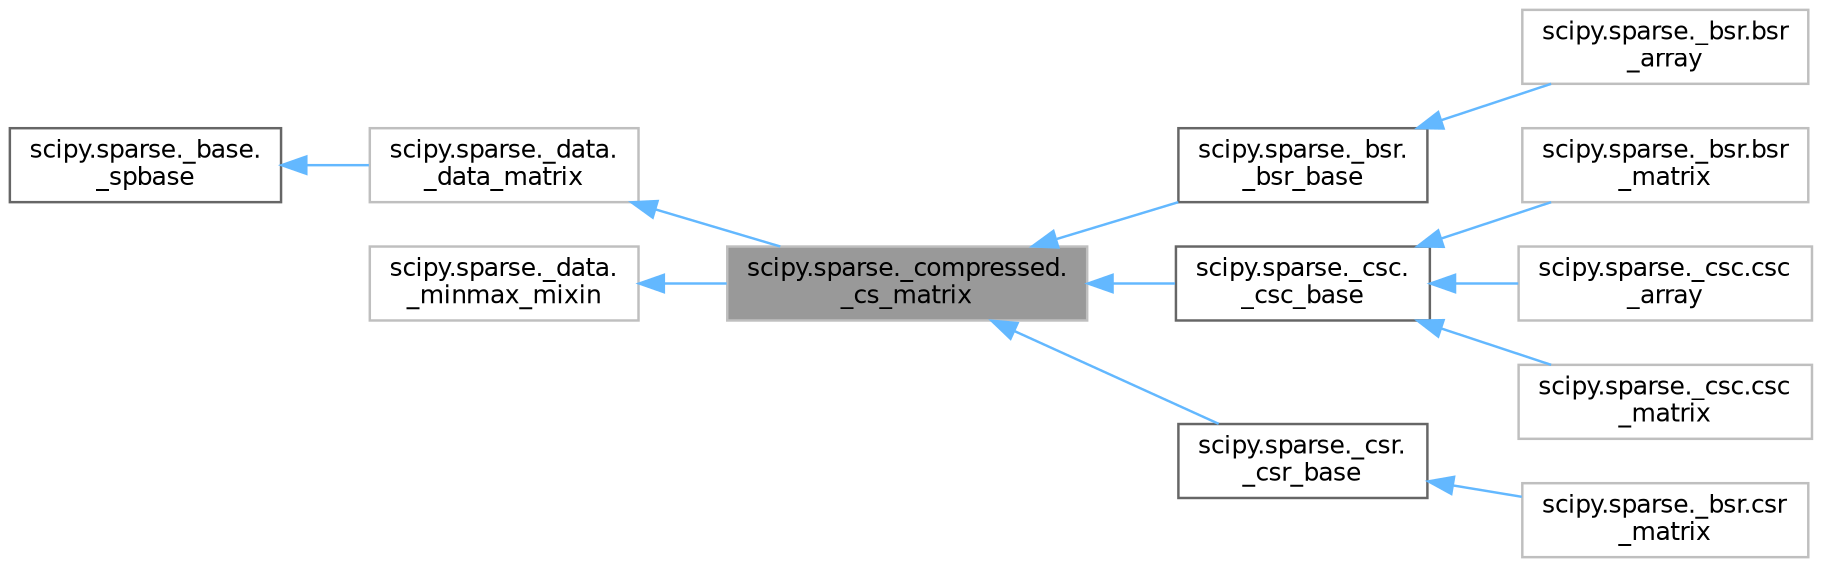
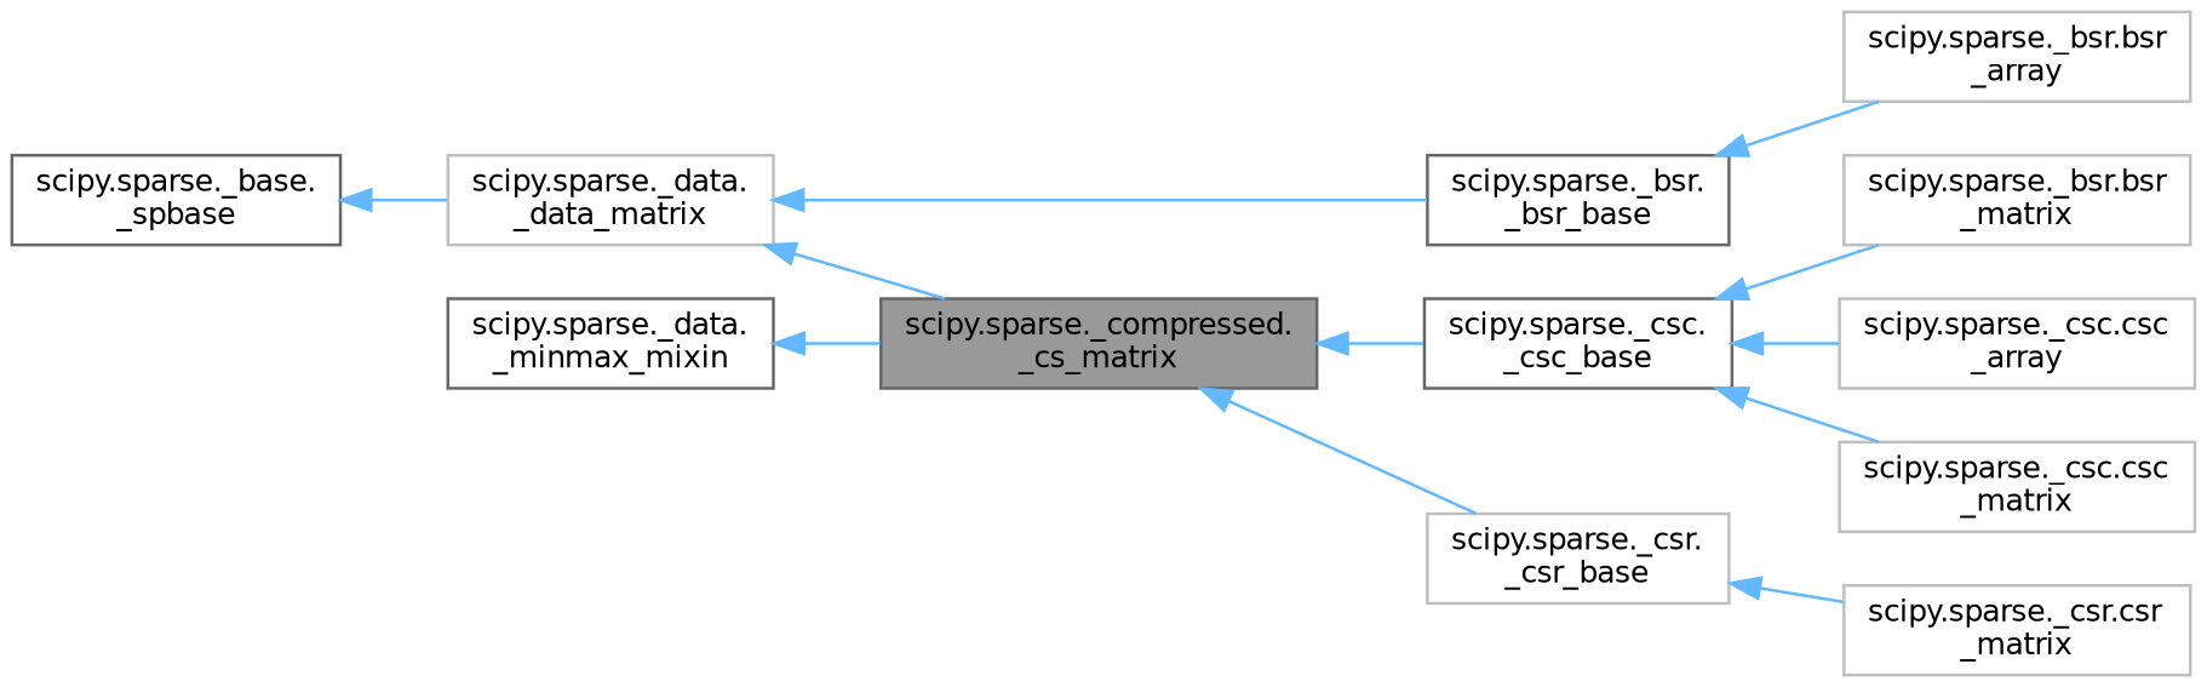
  digraph {
    rankdir=LR
    node [color=gray40 fillcolor=white fontname=Helvetica fontsize=10 shape=box style=filled]
    edge [color=steelblue1 dir=back fontname=Helvetica fontsize=10 labelfontname=Helvetica labelfontsize=10 style=solid]
-   n1 [color=grey75 fillcolor=grey60 fontcolor=black height=0.2 label="scipy.sparse._compressed.\l_cs_matrix" width=0.4]
+   n1 [fillcolor=grey60 fontcolor=black height=0.2 label="scipy.sparse._compressed.\l_cs_matrix" width=0.4]
    n2 [height=0.2 label="scipy.sparse._bsr.\l_bsr_base" width=0.4]
    n3 [height=0.2 label="scipy.sparse._csc.\l_csc_base" width=0.4]
-   n4 [height=0.2 label="scipy.sparse._csr.\l_csr_base" width=0.4]
+   n4 [color=grey75 height=0.2 label="scipy.sparse._csr.\l_csr_base" width=0.4]
    n5 [color=grey75 height=0.2 label="scipy.sparse._bsr.bsr\l_array" width=0.4]
    n6 [color=grey75 height=0.2 label="scipy.sparse._bsr.bsr\l_matrix" width=0.4]
    n7 [color=grey75 height=0.2 label="scipy.sparse._csc.csc\l_array" width=0.4]
    n8 [color=grey75 height=0.2 label="scipy.sparse._csc.csc\l_matrix" width=0.4]
-   n9 [color=grey75 height=0.2 label="scipy.sparse._bsr.csr\l_matrix" width=0.4]
+   n9 [color=grey75 height=0.2 label="scipy.sparse._csr.csr\l_matrix" width=0.4]
    n10 [color=grey75 height=0.2 label="scipy.sparse._data.\l_data_matrix" width=0.4]
    n11 [height=0.2 label="scipy.sparse._base.\l_spbase" width=0.4]
-   n12 [color=grey75 height=0.2 label="scipy.sparse._data.\l_minmax_mixin" width=0.4]
-   n1 -> n2
+   n12 [height=0.2 label="scipy.sparse._data.\l_minmax_mixin" width=0.4]
+   n10 -> n2
    n1 -> n3
    n1 -> n4
    n2 -> n5
    n3 -> n6
    n3 -> n7
    n3 -> n8
    n4 -> n9
    n10 -> n1
    n11 -> n10
    n12 -> n1
  }
